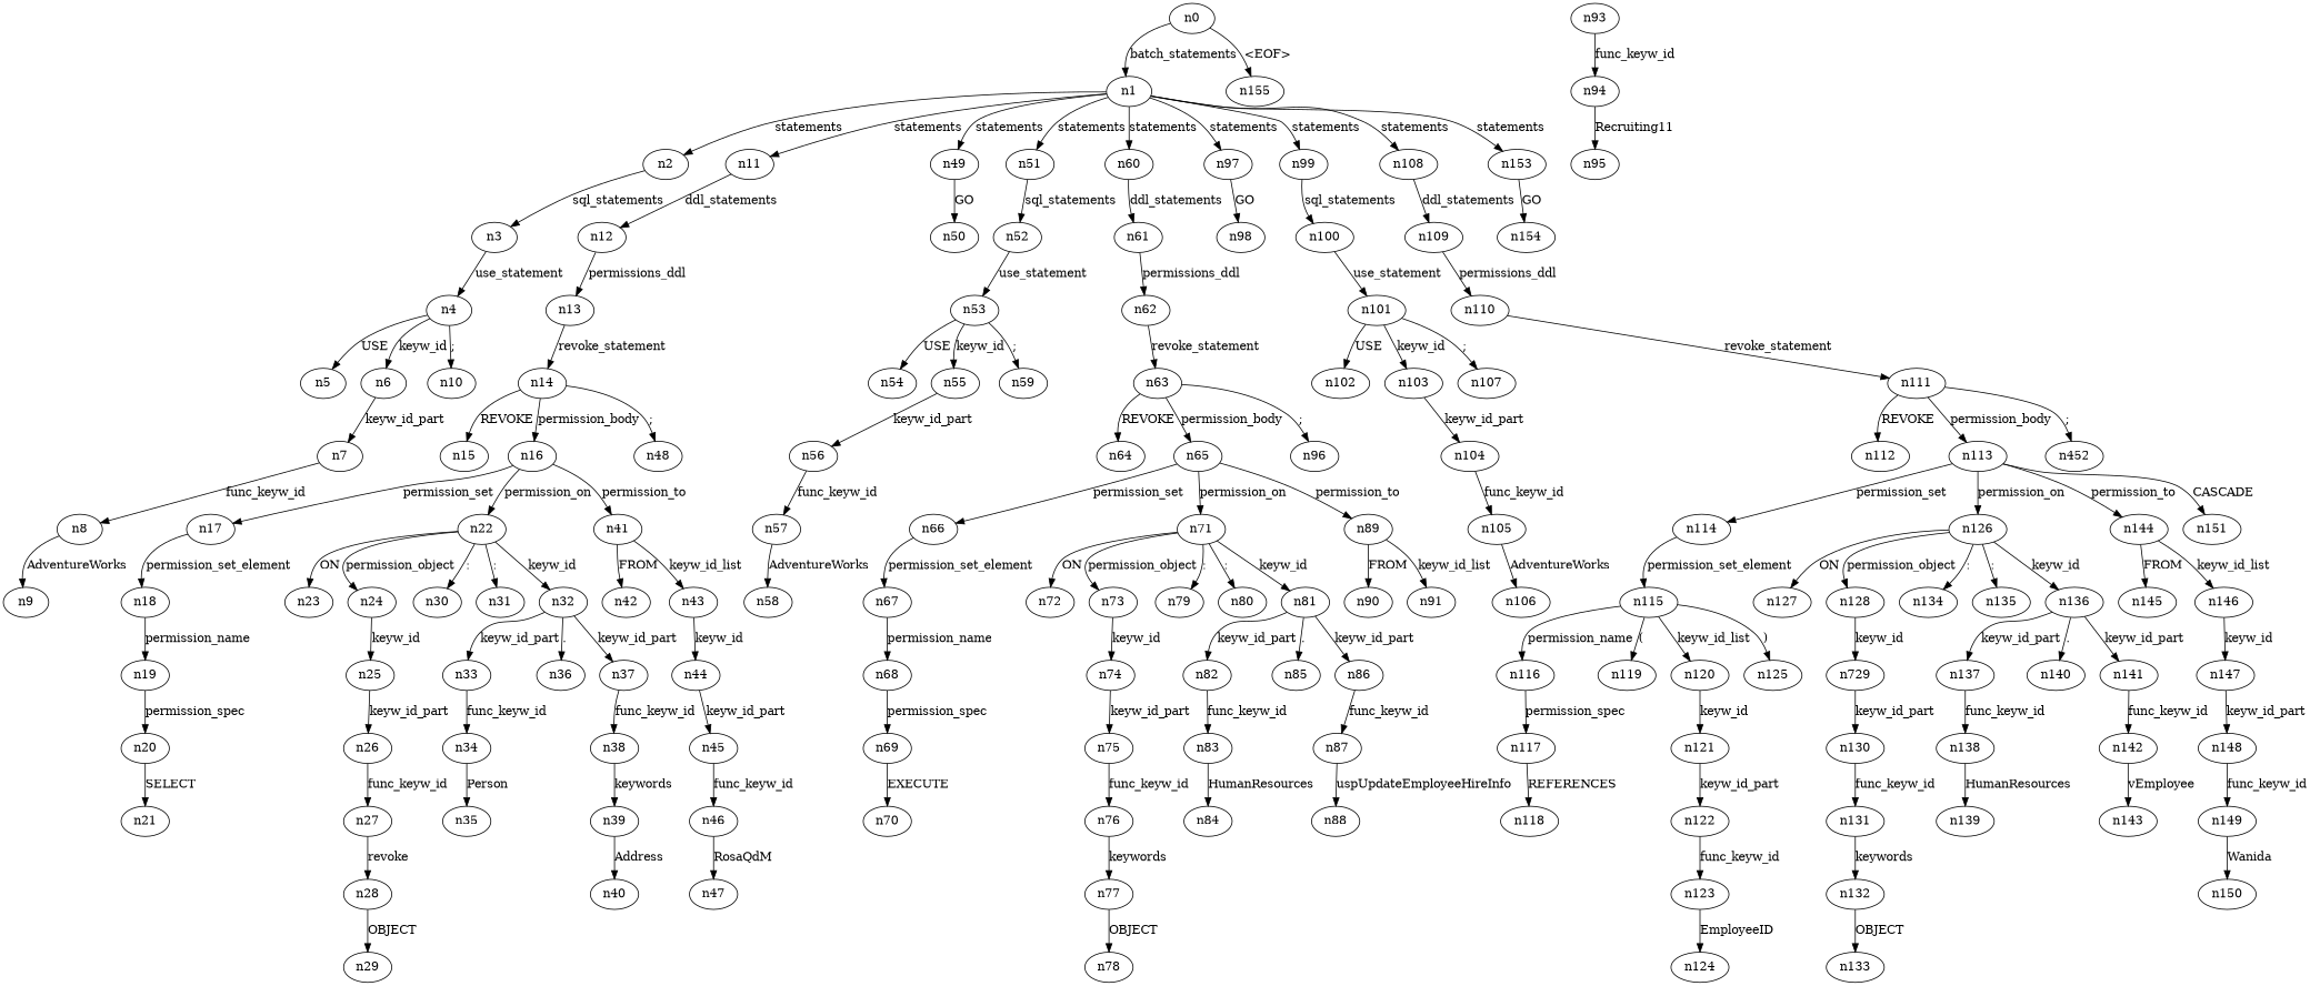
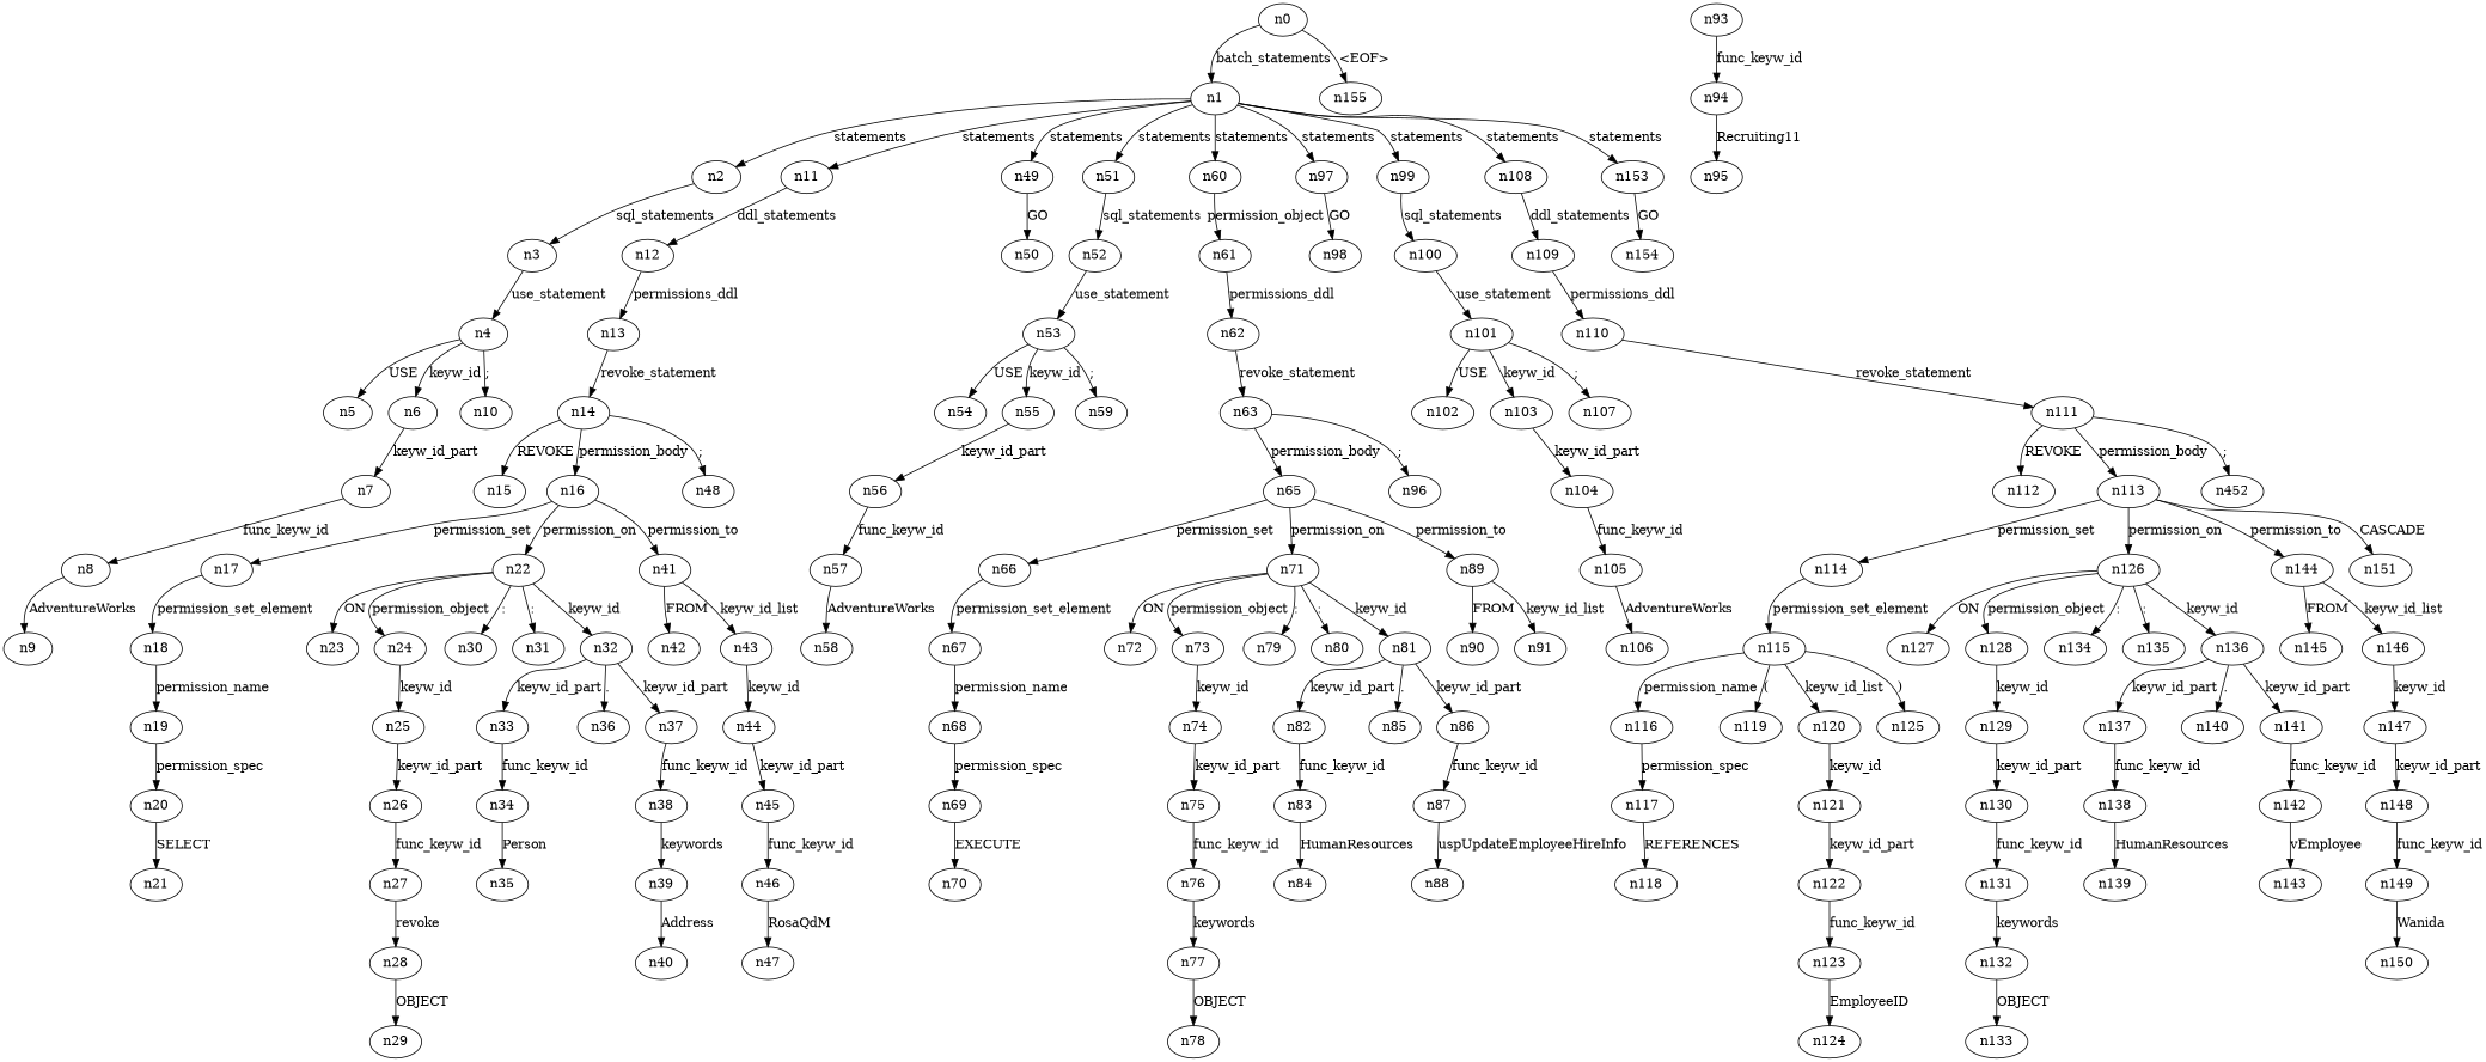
  digraph {
    n0
    n1
    n155
    n2
    n11
    n49
    n51
    n60
    n97
    n99
    n108
    n153
    n3
    n12
    n50
    n52
    n61
    n98
    n100
    n109
    n154
    n4
    n5
    n6
    n10
    n7
    n8
    n9
    n13
    n14
    n15
    n16
    n48
    n17
    n22
    n41
    n18
    n23
    n24
    n30
    n31
    n32
    n42
    n43
    n19
    n20
    n21
    n25
    n33
    n36
    n37
    n26
    n27
    n28
    n29
    n34
    n38
    n35
    n39
    n40
    n44
    n45
    n46
    n47
    n53
    n54
    n55
    n59
    n56
    n57
    n58
    n62
    n63
-   n64
    n65
    n96
    n66
    n71
    n89
    n67
    n72
    n73
    n79
    n80
    n81
    n90
    n91
    n68
    n69
    n70
    n74
    n82
    n85
    n86
    n75
    n76
    n77
    n78
    n83
    n87
    n84
    n88
    n93
    n94
    n95
    n101
    n102
    n103
    n107
    n104
    n105
    n106
    n110
    n111
    n112
    n113
    n152 [label=n452]
    n114
    n126
    n144
    n151
    n115
    n127
    n128
    n134
    n135
    n136
    n145
    n146
    n116
    n119
    n120
    n125
    n117
    n121
    n118
    n122
    n123
    n124
-   n129 [label=n729]
+   n129
    n137
    n140
    n141
    n130
    n131
    n132
    n133
    n138
    n142
    n139
    n143
    n147
    n148
    n149
    n150
    n0 -> n1 [label=batch_statements]
    n0 -> n155 [label="<EOF>"]
    n1 -> n2 [label=statements]
    n1 -> n11 [label=statements]
    n1 -> n49 [label=statements]
    n1 -> n51 [label=statements]
    n1 -> n60 [label=statements]
    n1 -> n97 [label=statements]
    n1 -> n99 [label=statements]
    n1 -> n108 [label=statements]
    n1 -> n153 [label=statements]
    n2 -> n3 [label=sql_statements]
    n11 -> n12 [label=ddl_statements]
    n49 -> n50 [label=GO]
    n51 -> n52 [label=sql_statements]
-   n60 -> n61 [label=ddl_statements]
+   n60 -> n61 [label=permission_object]
    n97 -> n98 [label=GO]
    n99 -> n100 [label=sql_statements]
    n108 -> n109 [label=ddl_statements]
    n153 -> n154 [label=GO]
    n3 -> n4 [label=use_statement]
    n12 -> n13 [label=permissions_ddl]
    n52 -> n53 [label=use_statement]
    n61 -> n62 [label=permissions_ddl]
    n100 -> n101 [label=use_statement]
    n109 -> n110 [label=permissions_ddl]
    n4 -> n5 [label=USE]
    n4 -> n6 [label=keyw_id]
    n4 -> n10 [label=";"]
    n6 -> n7 [label=keyw_id_part]
    n7 -> n8 [label=func_keyw_id]
    n8 -> n9 [label=AdventureWorks]
    n13 -> n14 [label=revoke_statement]
    n14 -> n15 [label=REVOKE]
    n14 -> n16 [label=permission_body]
    n14 -> n48 [label=";"]
    n16 -> n17 [label=permission_set]
    n16 -> n22 [label=permission_on]
    n16 -> n41 [label=permission_to]
    n17 -> n18 [label=permission_set_element]
    n22 -> n23 [label=ON]
    n22 -> n24 [label=permission_object]
    n22 -> n30 [label=":"]
    n22 -> n31 [label=":"]
    n22 -> n32 [label=keyw_id]
    n41 -> n42 [label=FROM]
    n41 -> n43 [label=keyw_id_list]
    n18 -> n19 [label=permission_name]
    n24 -> n25 [label=keyw_id]
    n32 -> n33 [label=keyw_id_part]
    n32 -> n36 [label="."]
    n32 -> n37 [label=keyw_id_part]
    n43 -> n44 [label=keyw_id]
    n19 -> n20 [label=permission_spec]
    n20 -> n21 [label=SELECT]
    n25 -> n26 [label=keyw_id_part]
    n33 -> n34 [label=func_keyw_id]
    n37 -> n38 [label=func_keyw_id]
    n26 -> n27 [label=func_keyw_id]
    n27 -> n28 [label=revoke]
    n28 -> n29 [label=OBJECT]
    n34 -> n35 [label=Person]
    n38 -> n39 [label=keywords]
    n39 -> n40 [label=Address]
    n44 -> n45 [label=keyw_id_part]
    n45 -> n46 [label=func_keyw_id]
    n46 -> n47 [label=RosaQdM]
    n53 -> n54 [label=USE]
    n53 -> n55 [label=keyw_id]
    n53 -> n59 [label=";"]
    n55 -> n56 [label=keyw_id_part]
    n56 -> n57 [label=func_keyw_id]
    n57 -> n58 [label=AdventureWorks]
    n62 -> n63 [label=revoke_statement]
-   n63 -> n64 [label=REVOKE]
    n63 -> n65 [label=permission_body]
    n63 -> n96 [label=";"]
    n65 -> n66 [label=permission_set]
    n65 -> n71 [label=permission_on]
    n65 -> n89 [label=permission_to]
    n66 -> n67 [label=permission_set_element]
    n71 -> n72 [label=ON]
    n71 -> n73 [label=permission_object]
    n71 -> n79 [label=":"]
    n71 -> n80 [label=":"]
    n71 -> n81 [label=keyw_id]
    n89 -> n90 [label=FROM]
    n89 -> n91 [label=keyw_id_list]
    n67 -> n68 [label=permission_name]
    n73 -> n74 [label=keyw_id]
    n81 -> n82 [label=keyw_id_part]
    n81 -> n85 [label="."]
    n81 -> n86 [label=keyw_id_part]
    n68 -> n69 [label=permission_spec]
    n69 -> n70 [label=EXECUTE]
    n74 -> n75 [label=keyw_id_part]
    n82 -> n83 [label=func_keyw_id]
    n86 -> n87 [label=func_keyw_id]
    n75 -> n76 [label=func_keyw_id]
    n76 -> n77 [label=keywords]
    n77 -> n78 [label=OBJECT]
    n83 -> n84 [label=HumanResources]
    n87 -> n88 [label=uspUpdateEmployeeHireInfo]
    n93 -> n94 [label=func_keyw_id]
    n94 -> n95 [label=Recruiting11]
    n101 -> n102 [label=USE]
    n101 -> n103 [label=keyw_id]
    n101 -> n107 [label=";"]
    n103 -> n104 [label=keyw_id_part]
    n104 -> n105 [label=func_keyw_id]
    n105 -> n106 [label=AdventureWorks]
    n110 -> n111 [label=revoke_statement]
    n111 -> n112 [label=REVOKE]
    n111 -> n113 [label=permission_body]
    n111 -> n152 [label=";"]
    n113 -> n114 [label=permission_set]
    n113 -> n126 [label=permission_on]
    n113 -> n144 [label=permission_to]
    n113 -> n151 [label=CASCADE]
    n114 -> n115 [label=permission_set_element]
    n126 -> n127 [label=ON]
    n126 -> n128 [label=permission_object]
    n126 -> n134 [label=":"]
    n126 -> n135 [label=":"]
    n126 -> n136 [label=keyw_id]
    n144 -> n145 [label=FROM]
    n144 -> n146 [label=keyw_id_list]
    n115 -> n116 [label=permission_name]
    n115 -> n119 [label="("]
    n115 -> n120 [label=keyw_id_list]
    n115 -> n125 [label=")"]
    n128 -> n129 [label=keyw_id]
    n136 -> n137 [label=keyw_id_part]
    n136 -> n140 [label="."]
    n136 -> n141 [label=keyw_id_part]
    n146 -> n147 [label=keyw_id]
    n116 -> n117 [label=permission_spec]
    n120 -> n121 [label=keyw_id]
    n117 -> n118 [label=REFERENCES]
    n121 -> n122 [label=keyw_id_part]
    n122 -> n123 [label=func_keyw_id]
    n123 -> n124 [label=EmployeeID]
    n129 -> n130 [label=keyw_id_part]
    n137 -> n138 [label=func_keyw_id]
    n141 -> n142 [label=func_keyw_id]
    n130 -> n131 [label=func_keyw_id]
    n131 -> n132 [label=keywords]
    n132 -> n133 [label=OBJECT]
    n138 -> n139 [label=HumanResources]
    n142 -> n143 [label=vEmployee]
    n147 -> n148 [label=keyw_id_part]
    n148 -> n149 [label=func_keyw_id]
    n149 -> n150 [label=Wanida]
  }
